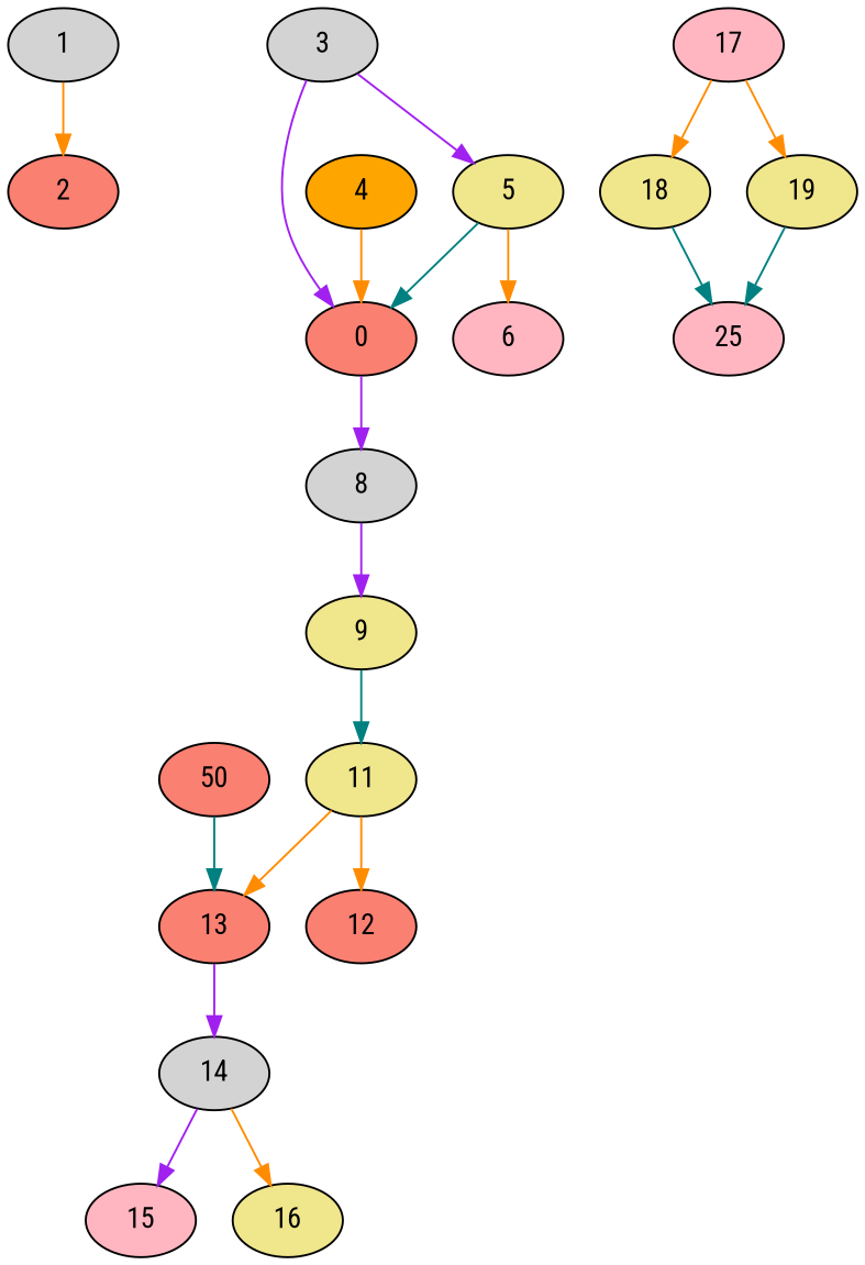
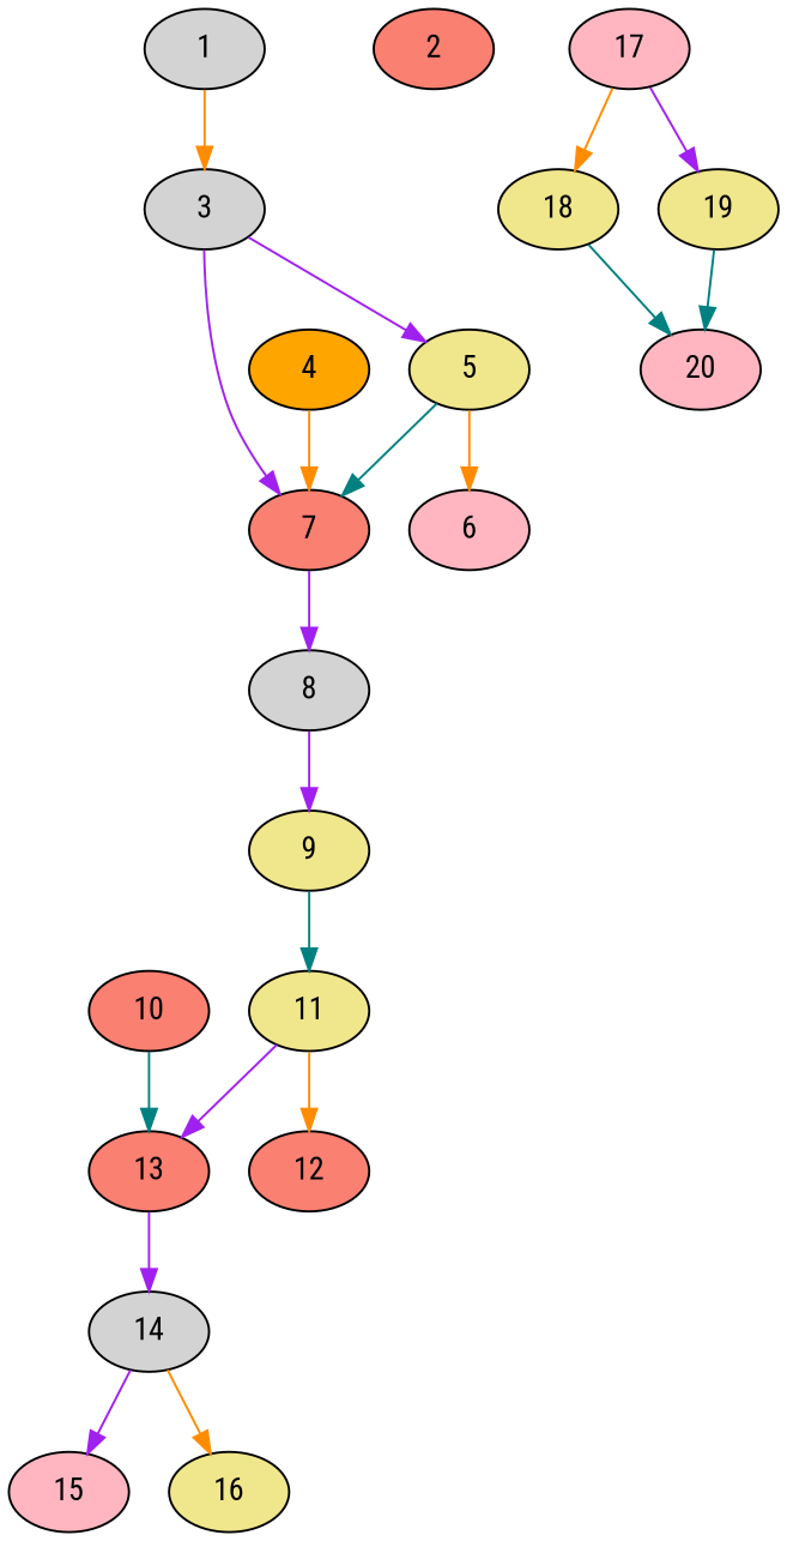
  digraph {
    fontname="Roboto Condensed"
    node [alpha=0.18 fillcolor=khaki fontname="Roboto Condensed" style=filled]
    edge [color=darkorange fontname="Roboto Condensed"]
    1 [alpha=0.20 expect_size=36656128 fillcolor=lightgrey]
    3 [alpha=0.15 expect_size=30780416 fillcolor=lightgrey]
    5 [alpha=0.02 expect_size=31675392]
-   7 [alpha=0.10 expect_size=16512000 fillcolor=salmon label=0]
+   7 [alpha=0.10 expect_size=16512000 fillcolor=salmon]
    4 [alpha=0.19 expect_size=21102592 fillcolor=orange]
    6 [alpha=0.11 expect_size=31372288 fillcolor=lightpink]
    2 [alpha=0.05 expect_size=25620480 fillcolor=salmon]
    8 [alpha=0.11 expect_size=52272128 fillcolor=lightgrey]
    9 [expect_size=30406656]
    11 [alpha=0.16 expect_size=46936064]
-   10 [expect_size=26957824 fillcolor=salmon label=50]
+   10 [expect_size=26957824 fillcolor=salmon]
    13 [alpha=0.10 expect_size=9783296 fillcolor=salmon]
    12 [alpha=0.14 expect_size=45986816 fillcolor=salmon]
    14 [alpha=0.16 expect_size=44682240 fillcolor=lightgrey]
    15 [expect_size=41631744 fillcolor=lightpink]
    16 [alpha=0.14 expect_size=45725696]
    17 [alpha=0.13 expect_size=23649280 fillcolor=lightpink]
    18 [alpha=0.16 expect_size=48332800]
    19 [alpha=0.14 expect_size=27057152]
-   20 [alpha=0.15 expect_size=22767616 fillcolor=lightpink label=25]
-   1 -> 2
+   20 [alpha=0.15 expect_size=22767616 fillcolor=lightpink]
+   1 -> 3
    3 -> 5 [color=purple]
    3 -> 7 [color=purple]
    5 -> 7 [color=teal]
    5 -> 6
    7 -> 8 [color=purple]
    4 -> 7
    8 -> 9 [color=purple]
    9 -> 11 [color=teal]
-   11 -> 13
+   11 -> 13 [color=purple]
    11 -> 12
    10 -> 13 [color=teal]
    13 -> 14 [color=purple]
    14 -> 15 [color=purple]
    14 -> 16
    17 -> 18
-   17 -> 19
+   17 -> 19 [color=purple]
    18 -> 20 [color=teal]
    19 -> 20 [color=teal]
  }
